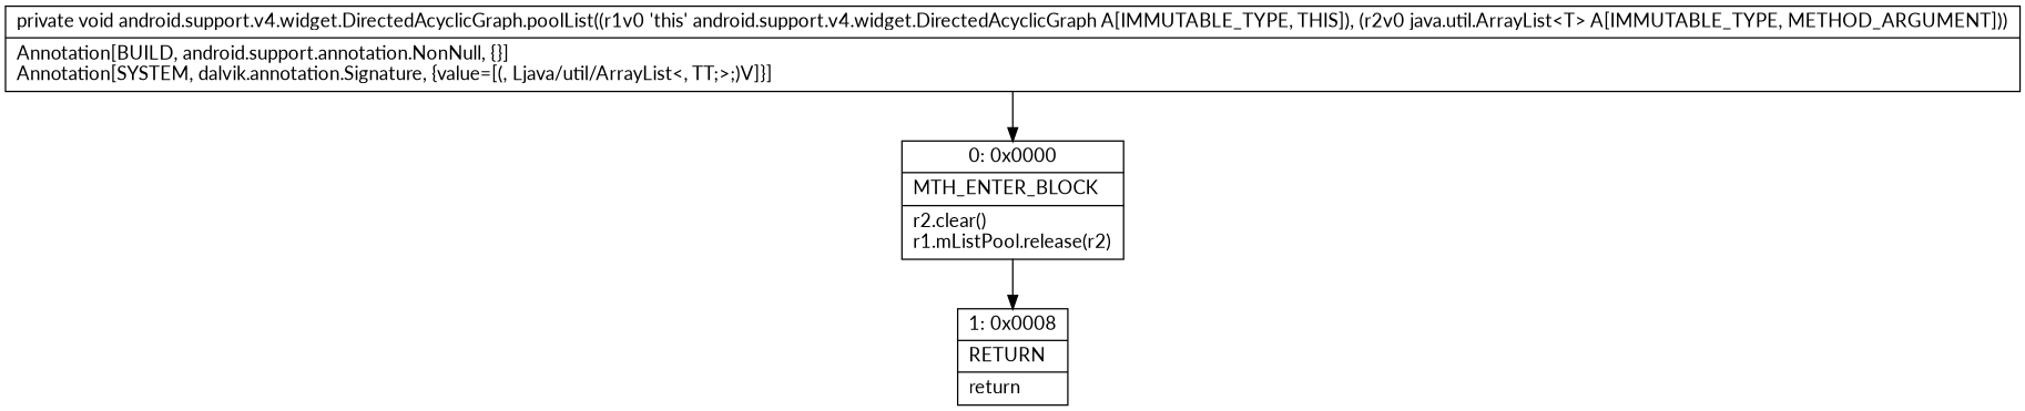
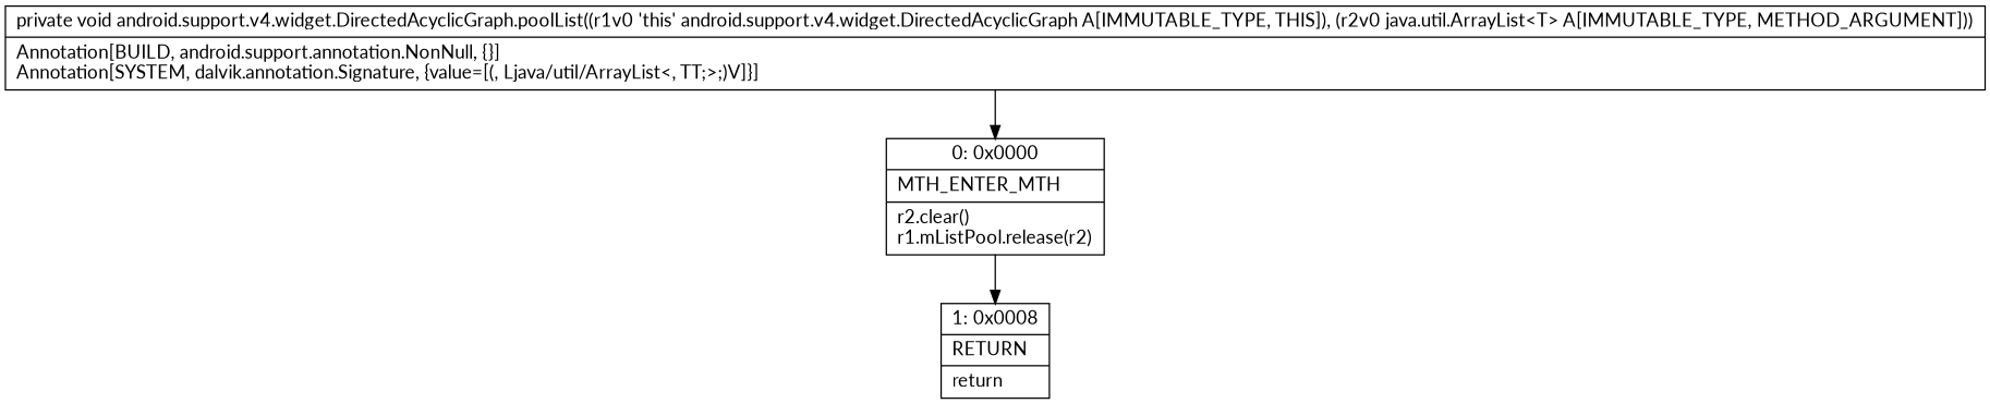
  digraph {
    fontname=Lato
    node [shape=record fontname=Lato]
    edge [fontname=Lato]
-   n1 [label="{0\:\ 0x0000|MTH_ENTER_BLOCK\l|r2.clear()\lr1.mListPool.release(r2)\l}"]
+   n1 [label="{0\:\ 0x0000|MTH_ENTER_MTH\l|r2.clear()\lr1.mListPool.release(r2)\l}"]
    n2 [label="{1\:\ 0x0008|RETURN\l|return\l}"]
    n3 [label="{private void android.support.v4.widget.DirectedAcyclicGraph.poolList((r1v0 'this' android.support.v4.widget.DirectedAcyclicGraph A[IMMUTABLE_TYPE, THIS]), (r2v0 java.util.ArrayList\<T\> A[IMMUTABLE_TYPE, METHOD_ARGUMENT]))  | Annotation[BUILD, android.support.annotation.NonNull, \{\}]\lAnnotation[SYSTEM, dalvik.annotation.Signature, \{value=[(, Ljava\/util\/ArrayList\<, TT;\>;)V]\}]\l}"]
    n1 -> n2
    n3 -> n1
  }
